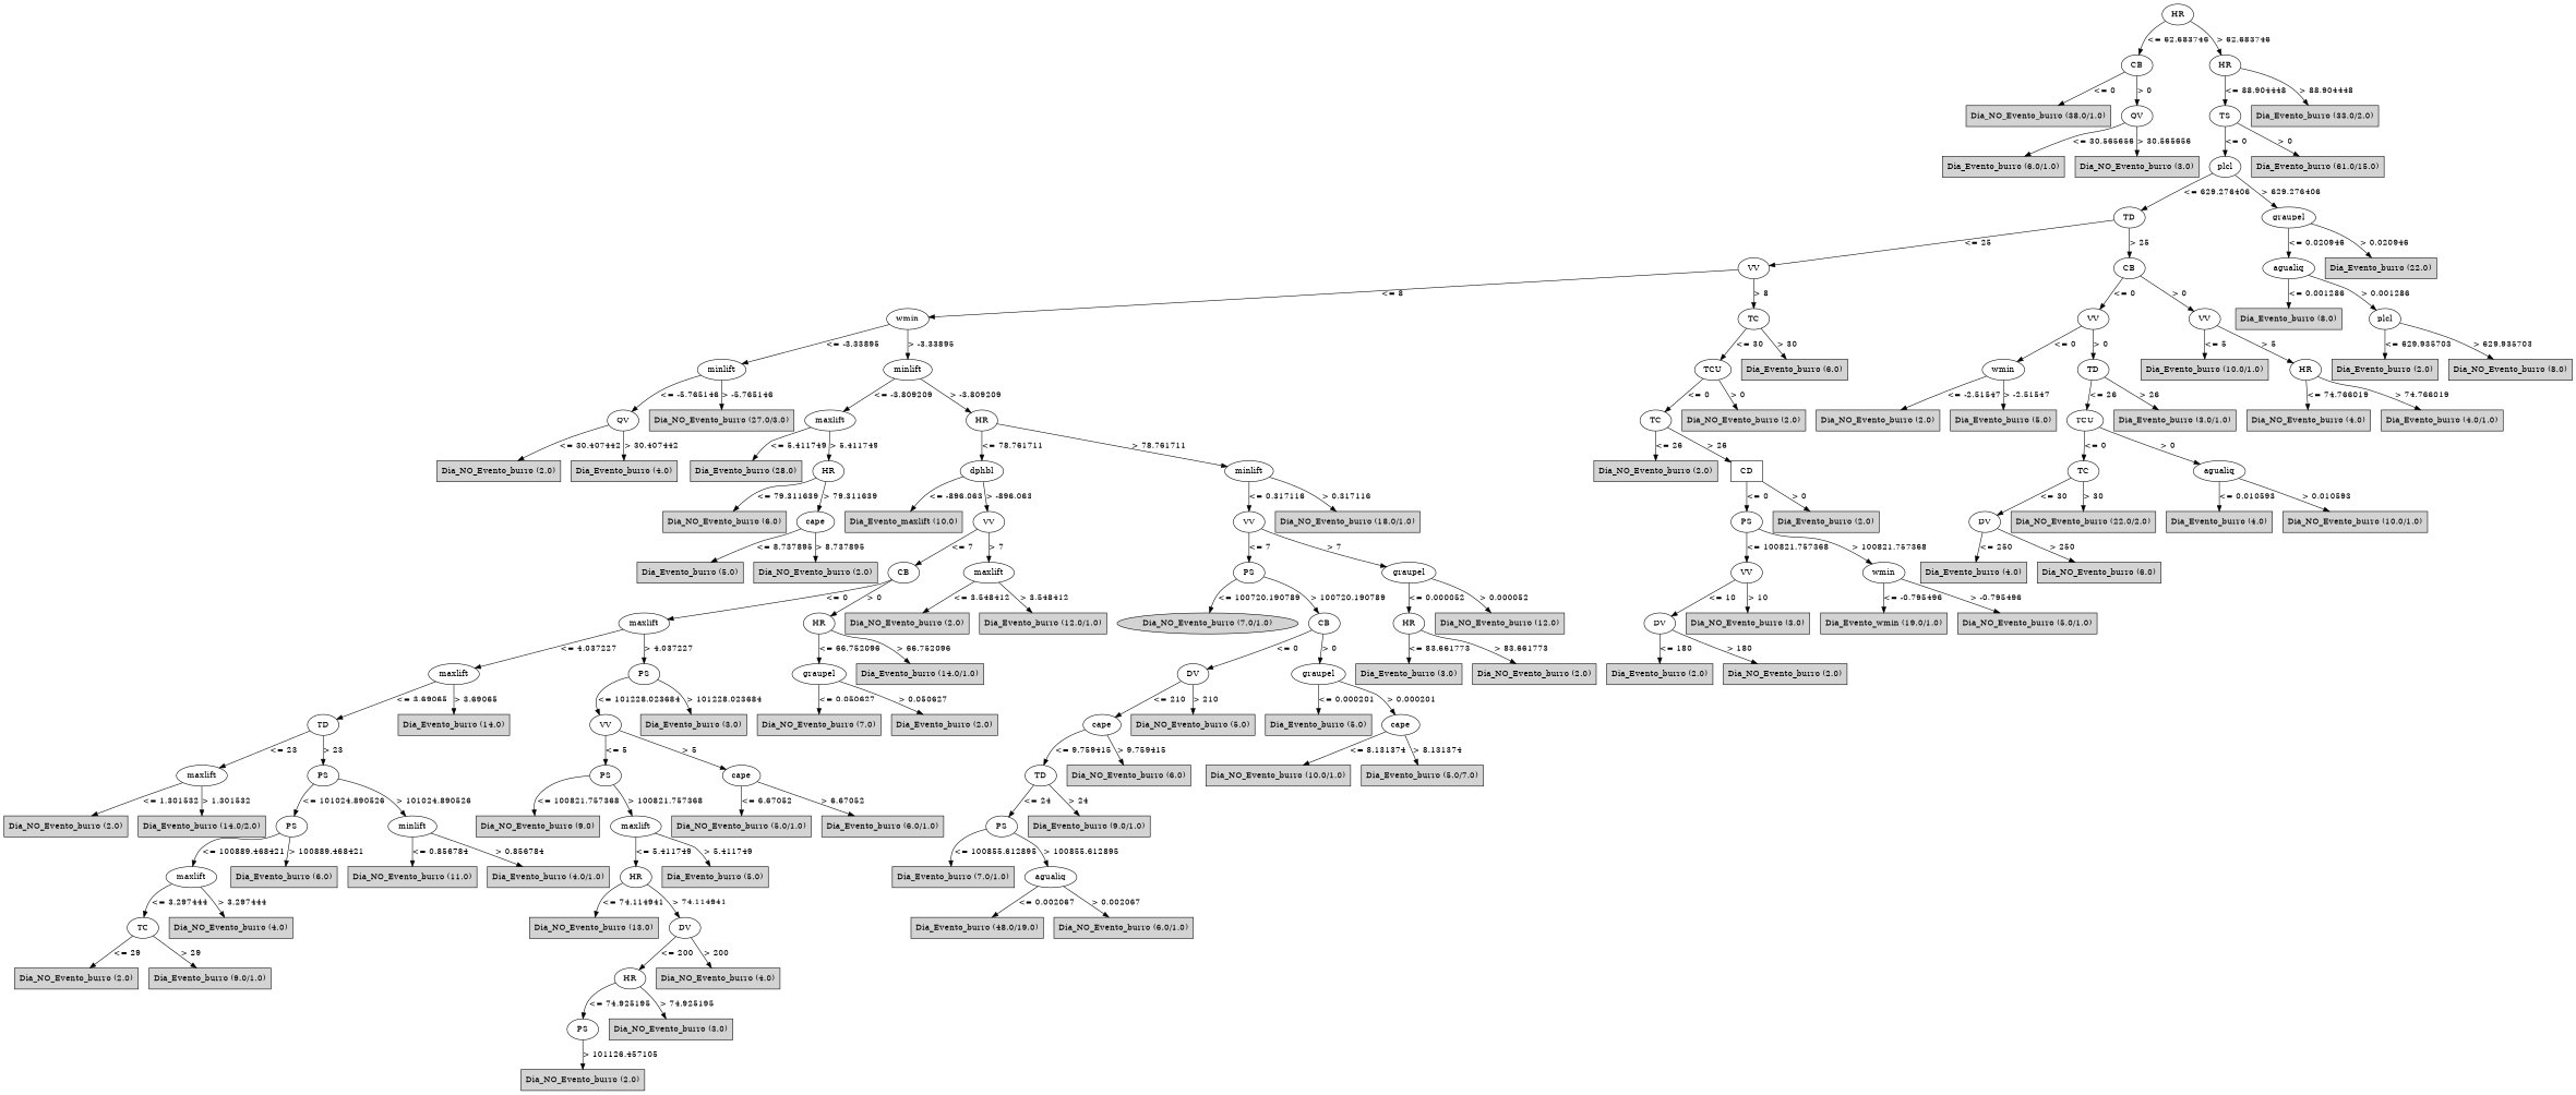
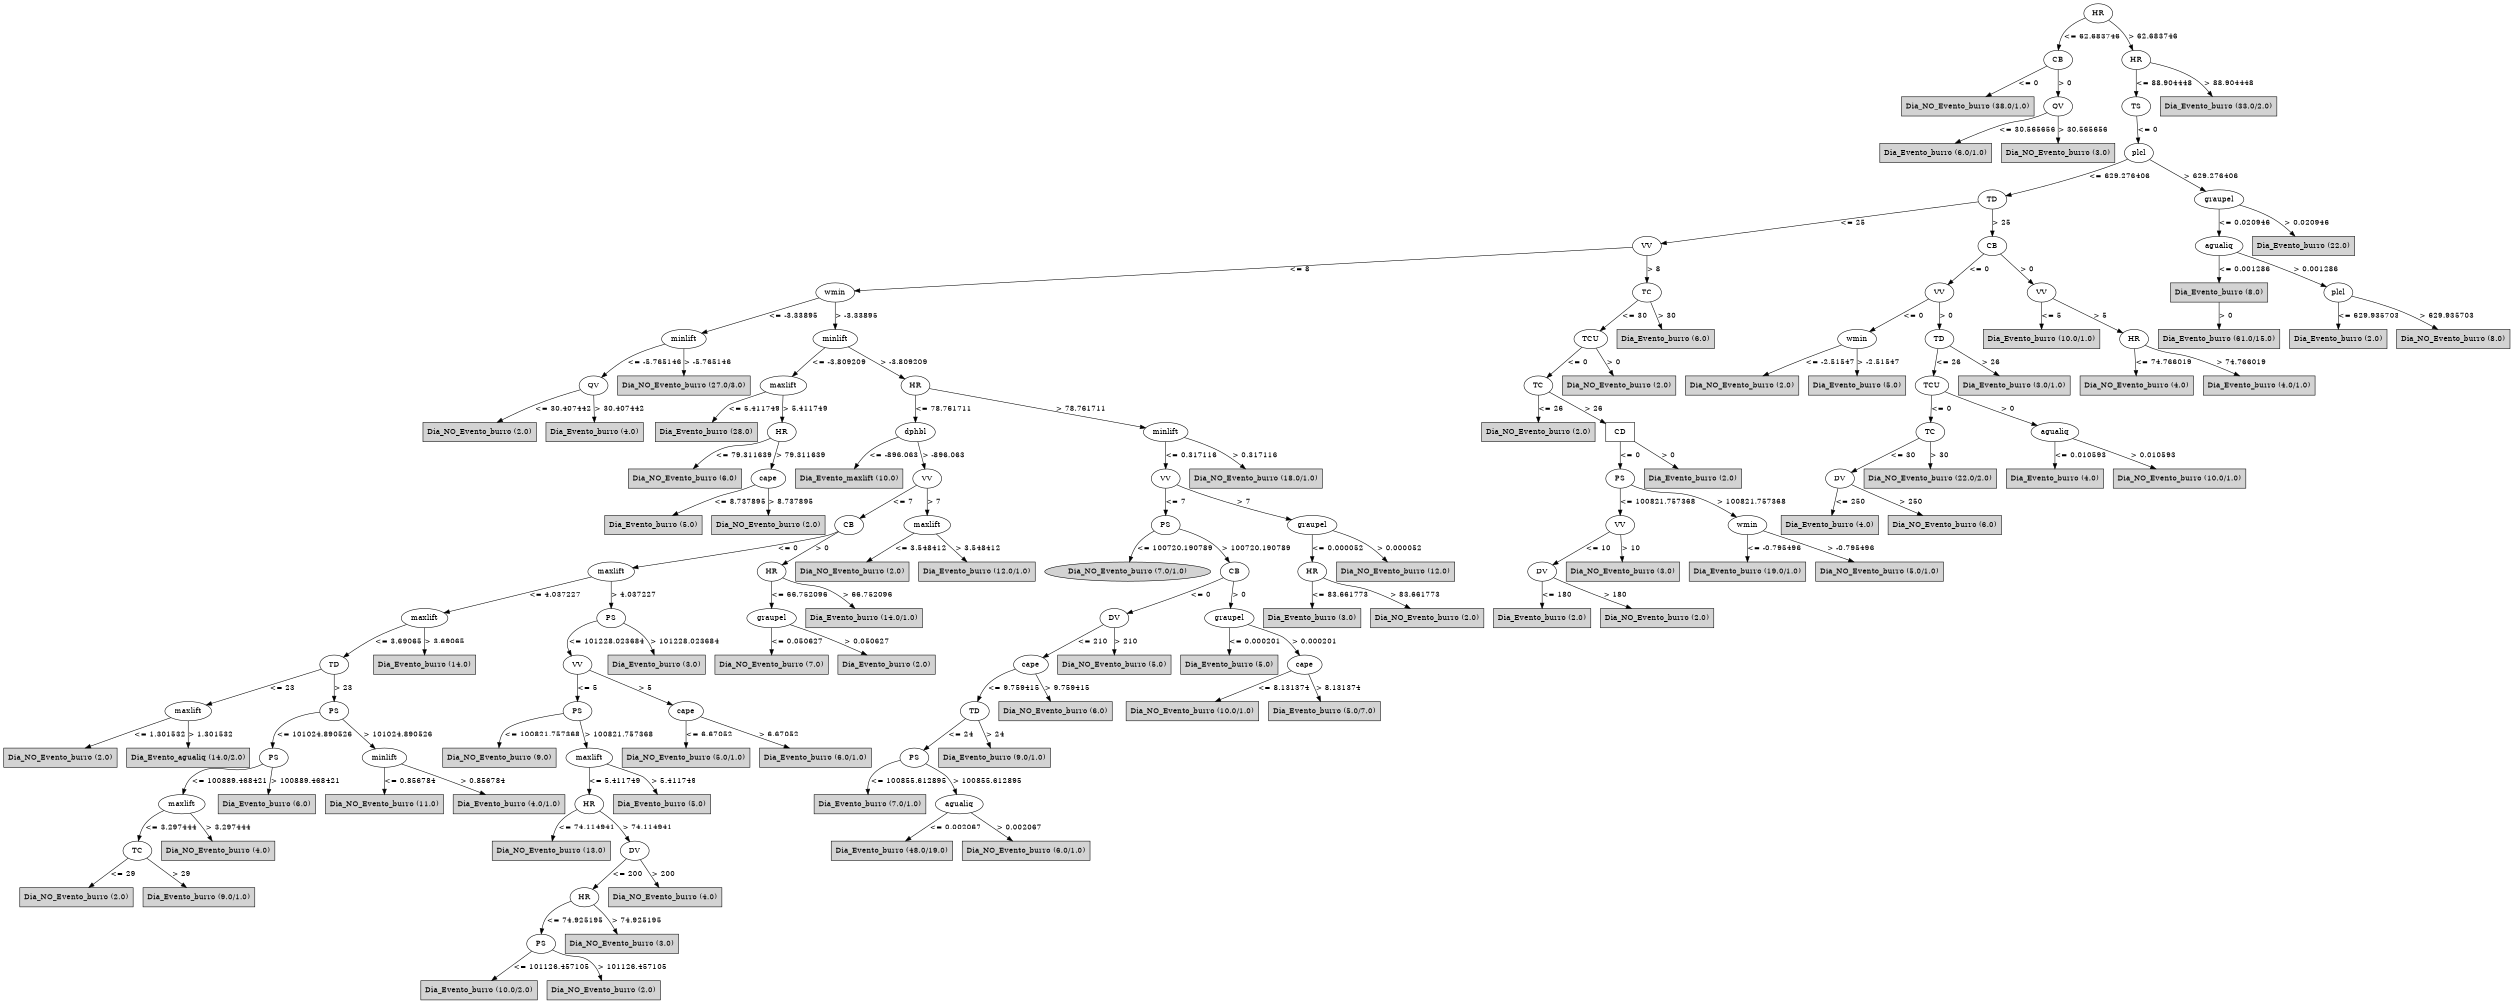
  digraph {
    node [shape=box style=filled]
    n1 [label=HR shape="" style=""]
    n2 [label=CB shape="" style=""]
    n3 [label=HR shape="" style=""]
    n4 [label="Dia_NO_Evento_burro (38.0/1.0)"]
    n5 [label=QV shape="" style=""]
    n6 [label=TS shape="" style=""]
    n7 [label="Dia_Evento_burro (33.0/2.0)"]
    n8 [label="Dia_Evento_burro (6.0/1.0)"]
    n9 [label="Dia_NO_Evento_burro (3.0)"]
    n10 [label=plcl shape="" style=""]
    n11 [label="Dia_Evento_burro (61.0/15.0)"]
    n12 [label=TD shape="" style=""]
    n13 [label=graupel shape="" style=""]
    n14 [label=VV shape="" style=""]
    n15 [label=CB shape="" style=""]
    n16 [label=agualiq shape="" style=""]
    n17 [label="Dia_Evento_burro (22.0)"]
    n18 [label=wmin shape="" style=""]
    n19 [label=TC shape="" style=""]
    n20 [label=VV shape="" style=""]
    n21 [label=VV shape="" style=""]
    n22 [label=minlift shape="" style=""]
    n23 [label=minlift shape="" style=""]
    n24 [label=TCU shape="" style=""]
    n25 [label="Dia_Evento_burro (6.0)"]
    n26 [label=QV shape="" style=""]
    n27 [label="Dia_NO_Evento_burro (27.0/3.0)"]
    n28 [label=maxlift shape="" style=""]
    n29 [label=HR shape="" style=""]
    n30 [label="Dia_NO_Evento_burro (2.0)"]
    n31 [label="Dia_Evento_burro (4.0)"]
    n32 [label="Dia_Evento_burro (28.0)"]
    n33 [label=HR shape="" style=""]
    n34 [label=dphbl shape="" style=""]
    n35 [label=minlift shape="" style=""]
    n36 [label="Dia_NO_Evento_burro (6.0)"]
    n37 [label=cape shape="" style=""]
    n38 [label="Dia_Evento_burro (5.0)"]
    n39 [label="Dia_NO_Evento_burro (2.0)"]
    n40 [label="Dia_Evento_maxlift (10.0)"]
    n41 [label=VV shape="" style=""]
    n42 [label=VV shape="" style=""]
    n43 [label="Dia_NO_Evento_burro (18.0/1.0)"]
    n44 [label=CB shape="" style=""]
    n45 [label=maxlift shape="" style=""]
    n46 [label=maxlift shape="" style=""]
    n47 [label=HR shape="" style=""]
    n48 [label="Dia_NO_Evento_burro (2.0)"]
    n49 [label="Dia_Evento_burro (12.0/1.0)"]
    n50 [label=maxlift shape="" style=""]
    n51 [label=PS shape="" style=""]
    n52 [label=graupel shape="" style=""]
    n53 [label="Dia_Evento_burro (14.0/1.0)"]
    n54 [label=TD shape="" style=""]
    n55 [label="Dia_Evento_burro (14.0)"]
    n56 [label=VV shape="" style=""]
    n57 [label="Dia_Evento_burro (3.0)"]
    n58 [label=maxlift shape="" style=""]
    n59 [label=PS shape="" style=""]
    n60 [label="Dia_NO_Evento_burro (2.0)"]
-   n61 [label="Dia_Evento_burro (14.0/2.0)"]
+   n61 [label="Dia_Evento_agualiq (14.0/2.0)"]
    n62 [label=PS shape="" style=""]
    n63 [label=minlift shape="" style=""]
    n64 [label=maxlift shape="" style=""]
    n65 [label="Dia_Evento_burro (6.0)"]
    n66 [label="Dia_NO_Evento_burro (11.0)"]
    n67 [label="Dia_Evento_burro (4.0/1.0)"]
    n68 [label=TC shape="" style=""]
    n69 [label="Dia_NO_Evento_burro (4.0)"]
    n70 [label="Dia_NO_Evento_burro (2.0)"]
    n71 [label="Dia_Evento_burro (9.0/1.0)"]
    n72 [label=PS shape="" style=""]
    n73 [label=cape shape="" style=""]
    n74 [label="Dia_NO_Evento_burro (9.0)"]
    n75 [label=maxlift shape="" style=""]
    n76 [label="Dia_NO_Evento_burro (5.0/1.0)"]
    n77 [label="Dia_Evento_burro (6.0/1.0)"]
    n78 [label=HR shape="" style=""]
    n79 [label="Dia_Evento_burro (5.0)"]
    n80 [label="Dia_NO_Evento_burro (13.0)"]
    n81 [label=DV shape="" style=""]
    n82 [label=HR shape="" style=""]
    n83 [label="Dia_NO_Evento_burro (4.0)"]
    n84 [label=PS shape="" style=""]
    n85 [label="Dia_NO_Evento_burro (3.0)"]
+   n86 [label="Dia_Evento_burro (10.0/2.0)"]
    n87 [label="Dia_NO_Evento_burro (2.0)"]
    n88 [label="Dia_NO_Evento_burro (7.0)"]
    n89 [label="Dia_Evento_burro (2.0)"]
    n90 [label=PS shape="" style=""]
    n91 [label=graupel shape="" style=""]
    n92 [label="Dia_NO_Evento_burro (7.0/1.0)" shape=ellipse]
    n93 [label=CB shape="" style=""]
    n94 [label=HR shape="" style=""]
    n95 [label="Dia_NO_Evento_burro (12.0)"]
    n96 [label=DV shape="" style=""]
    n97 [label=graupel shape="" style=""]
    n98 [label=cape shape="" style=""]
    n99 [label="Dia_NO_Evento_burro (5.0)"]
    n100 [label="Dia_Evento_burro (5.0)"]
    n101 [label=cape shape="" style=""]
    n102 [label=TD shape="" style=""]
    n103 [label="Dia_NO_Evento_burro (6.0)"]
    n104 [label=PS shape="" style=""]
    n105 [label="Dia_Evento_burro (9.0/1.0)"]
    n106 [label="Dia_Evento_burro (7.0/1.0)"]
    n107 [label=agualiq shape="" style=""]
    n108 [label="Dia_Evento_burro (48.0/19.0)"]
    n109 [label="Dia_NO_Evento_burro (6.0/1.0)"]
    n110 [label="Dia_NO_Evento_burro (10.0/1.0)"]
    n111 [label="Dia_Evento_burro (5.0/7.0)"]
    n112 [label="Dia_Evento_burro (3.0)"]
    n113 [label="Dia_NO_Evento_burro (2.0)"]
    n114 [label=TC shape="" style=""]
    n115 [label="Dia_NO_Evento_burro (2.0)"]
    n116 [label="Dia_NO_Evento_burro (2.0)"]
    n117 [label=CD style=""]
    n118 [label=PS shape="" style=""]
    n119 [label="Dia_Evento_burro (2.0)"]
    n120 [label=VV shape="" style=""]
    n121 [label=wmin shape="" style=""]
    n122 [label=DV shape="" style=""]
    n123 [label="Dia_NO_Evento_burro (3.0)"]
-   n124 [label="Dia_Evento_wmin (19.0/1.0)"]
+   n124 [label="Dia_Evento_burro (19.0/1.0)"]
    n125 [label="Dia_NO_Evento_burro (5.0/1.0)"]
    n126 [label="Dia_Evento_burro (2.0)"]
    n127 [label="Dia_NO_Evento_burro (2.0)"]
    n128 [label=wmin shape="" style=""]
    n129 [label=TD shape="" style=""]
    n130 [label="Dia_Evento_burro (10.0/1.0)"]
    n131 [label=HR shape="" style=""]
    n132 [label="Dia_NO_Evento_burro (2.0)"]
    n133 [label="Dia_Evento_burro (5.0)"]
    n134 [label=TCU shape="" style=""]
    n135 [label="Dia_Evento_burro (3.0/1.0)"]
    n136 [label=TC shape="" style=""]
    n137 [label=agualiq shape="" style=""]
    n138 [label=DV shape="" style=""]
    n139 [label="Dia_NO_Evento_burro (22.0/2.0)"]
    n140 [label="Dia_Evento_burro (4.0)"]
    n141 [label="Dia_NO_Evento_burro (10.0/1.0)"]
    n142 [label="Dia_Evento_burro (4.0)"]
    n143 [label="Dia_NO_Evento_burro (6.0)"]
    n144 [label="Dia_NO_Evento_burro (4.0)"]
    n145 [label="Dia_Evento_burro (4.0/1.0)"]
    n146 [label="Dia_Evento_burro (8.0)"]
    n147 [label=plcl shape="" style=""]
    n148 [label="Dia_Evento_burro (2.0)"]
    n149 [label="Dia_NO_Evento_burro (8.0)"]
    n1 -> n2 [label="<= 62.683746"]
    n1 -> n3 [label="> 62.683746"]
    n2 -> n4 [label="<= 0"]
    n2 -> n5 [label="> 0"]
    n3 -> n6 [label="<= 88.904448"]
    n3 -> n7 [label="> 88.904448"]
    n5 -> n8 [label="<= 30.565656"]
    n5 -> n9 [label="> 30.565656"]
    n6 -> n10 [label="<= 0"]
-   n6 -> n11 [label="> 0"]
+   n146 -> n11 [label="> 0"]
    n10 -> n12 [label="<= 629.276406"]
    n10 -> n13 [label="> 629.276406"]
    n12 -> n14 [label="<= 25"]
    n12 -> n15 [label="> 25"]
    n13 -> n16 [label="<= 0.020946"]
    n13 -> n17 [label="> 0.020946"]
    n14 -> n18 [label="<= 8"]
    n14 -> n19 [label="> 8"]
    n15 -> n20 [label="<= 0"]
    n15 -> n21 [label="> 0"]
    n16 -> n146 [label="<= 0.001286"]
    n16 -> n147 [label="> 0.001286"]
    n18 -> n22 [label="<= -3.33895"]
    n18 -> n23 [label="> -3.33895"]
    n19 -> n24 [label="<= 30"]
    n19 -> n25 [label="> 30"]
    n20 -> n128 [label="<= 0"]
    n20 -> n129 [label="> 0"]
    n21 -> n130 [label="<= 5"]
    n21 -> n131 [label="> 5"]
    n22 -> n26 [label="<= -5.765146"]
    n22 -> n27 [label="> -5.765146"]
    n23 -> n28 [label="<= -3.809209"]
    n23 -> n29 [label="> -3.809209"]
    n24 -> n114 [label="<= 0"]
    n24 -> n115 [label="> 0"]
    n26 -> n30 [label="<= 30.407442"]
    n26 -> n31 [label="> 30.407442"]
    n28 -> n32 [label="<= 5.411749"]
    n28 -> n33 [label="> 5.411749"]
    n29 -> n34 [label="<= 78.761711"]
    n29 -> n35 [label="> 78.761711"]
    n33 -> n36 [label="<= 79.311639"]
    n33 -> n37 [label="> 79.311639"]
    n34 -> n40 [label="<= -896.063"]
    n34 -> n41 [label="> -896.063"]
    n35 -> n42 [label="<= 0.317116"]
    n35 -> n43 [label="> 0.317116"]
    n37 -> n38 [label="<= 8.737895"]
    n37 -> n39 [label="> 8.737895"]
    n41 -> n44 [label="<= 7"]
    n41 -> n45 [label="> 7"]
    n42 -> n90 [label="<= 7"]
    n42 -> n91 [label="> 7"]
    n44 -> n46 [label="<= 0"]
    n44 -> n47 [label="> 0"]
    n45 -> n48 [label="<= 3.548412"]
    n45 -> n49 [label="> 3.548412"]
    n46 -> n50 [label="<= 4.037227"]
    n46 -> n51 [label="> 4.037227"]
    n47 -> n52 [label="<= 66.752096"]
    n47 -> n53 [label="> 66.752096"]
    n50 -> n54 [label="<= 3.69065"]
    n50 -> n55 [label="> 3.69065"]
    n51 -> n56 [label="<= 101228.023684"]
    n51 -> n57 [label="> 101228.023684"]
    n52 -> n88 [label="<= 0.050627"]
    n52 -> n89 [label="> 0.050627"]
    n54 -> n58 [label="<= 23"]
    n54 -> n59 [label="> 23"]
    n56 -> n72 [label="<= 5"]
    n56 -> n73 [label="> 5"]
    n58 -> n60 [label="<= 1.301532"]
    n58 -> n61 [label="> 1.301532"]
    n59 -> n62 [label="<= 101024.890526"]
    n59 -> n63 [label="> 101024.890526"]
    n62 -> n64 [label="<= 100889.468421"]
    n62 -> n65 [label="> 100889.468421"]
    n63 -> n66 [label="<= 0.856784"]
    n63 -> n67 [label="> 0.856784"]
    n64 -> n68 [label="<= 3.297444"]
    n64 -> n69 [label="> 3.297444"]
    n68 -> n70 [label="<= 29"]
    n68 -> n71 [label="> 29"]
    n72 -> n74 [label="<= 100821.757368"]
    n72 -> n75 [label="> 100821.757368"]
    n73 -> n76 [label="<= 6.67052"]
    n73 -> n77 [label="> 6.67052"]
    n75 -> n78 [label="<= 5.411749"]
    n75 -> n79 [label="> 5.411749"]
    n78 -> n80 [label="<= 74.114941"]
    n78 -> n81 [label="> 74.114941"]
    n81 -> n82 [label="<= 200"]
    n81 -> n83 [label="> 200"]
    n82 -> n84 [label="<= 74.925195"]
    n82 -> n85 [label="> 74.925195"]
+   n84 -> n86 [label="<= 101126.457105"]
    n84 -> n87 [label="> 101126.457105"]
    n90 -> n92 [label="<= 100720.190789"]
    n90 -> n93 [label="> 100720.190789"]
    n91 -> n94 [label="<= 0.000052"]
    n91 -> n95 [label="> 0.000052"]
    n93 -> n96 [label="<= 0"]
    n93 -> n97 [label="> 0"]
    n94 -> n112 [label="<= 83.661773"]
    n94 -> n113 [label="> 83.661773"]
    n96 -> n98 [label="<= 210"]
    n96 -> n99 [label="> 210"]
    n97 -> n100 [label="<= 0.000201"]
    n97 -> n101 [label="> 0.000201"]
    n98 -> n102 [label="<= 9.759415"]
    n98 -> n103 [label="> 9.759415"]
    n101 -> n110 [label="<= 8.131374"]
    n101 -> n111 [label="> 8.131374"]
    n102 -> n104 [label="<= 24"]
    n102 -> n105 [label="> 24"]
    n104 -> n106 [label="<= 100855.612895"]
    n104 -> n107 [label="> 100855.612895"]
    n107 -> n108 [label="<= 0.002067"]
    n107 -> n109 [label="> 0.002067"]
    n114 -> n116 [label="<= 26"]
    n114 -> n117 [label="> 26"]
    n117 -> n118 [label="<= 0"]
    n117 -> n119 [label="> 0"]
    n118 -> n120 [label="<= 100821.757368"]
    n118 -> n121 [label="> 100821.757368"]
    n120 -> n122 [label="<= 10"]
    n120 -> n123 [label="> 10"]
    n121 -> n124 [label="<= -0.795496"]
    n121 -> n125 [label="> -0.795496"]
    n122 -> n126 [label="<= 180"]
    n122 -> n127 [label="> 180"]
    n128 -> n132 [label="<= -2.51547"]
    n128 -> n133 [label="> -2.51547"]
    n129 -> n134 [label="<= 26"]
    n129 -> n135 [label="> 26"]
    n131 -> n144 [label="<= 74.766019"]
    n131 -> n145 [label="> 74.766019"]
    n134 -> n136 [label="<= 0"]
    n134 -> n137 [label="> 0"]
    n136 -> n138 [label="<= 30"]
    n136 -> n139 [label="> 30"]
    n137 -> n140 [label="<= 0.010593"]
    n137 -> n141 [label="> 0.010593"]
    n138 -> n142 [label="<= 250"]
    n138 -> n143 [label="> 250"]
    n147 -> n148 [label="<= 629.935703"]
    n147 -> n149 [label="> 629.935703"]
  }
